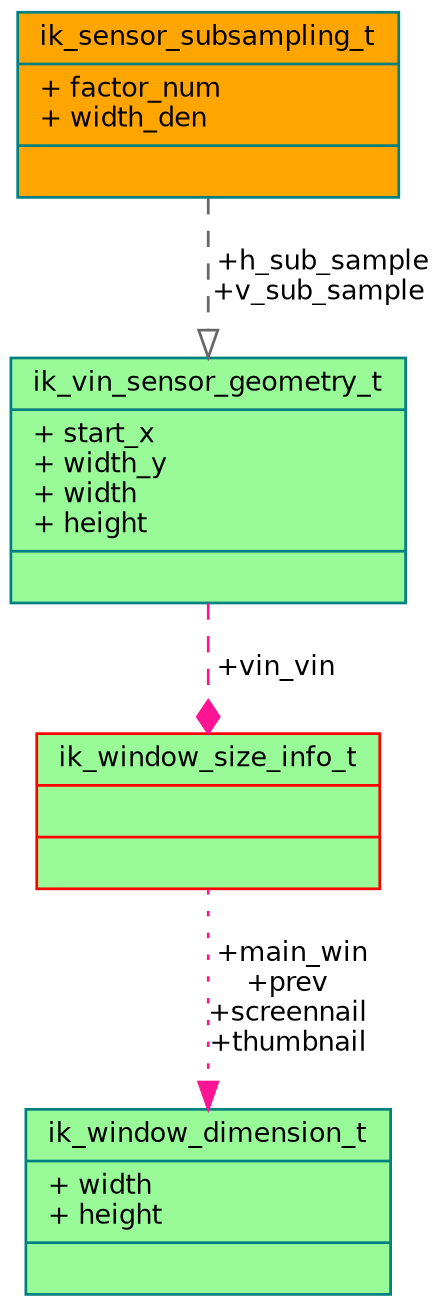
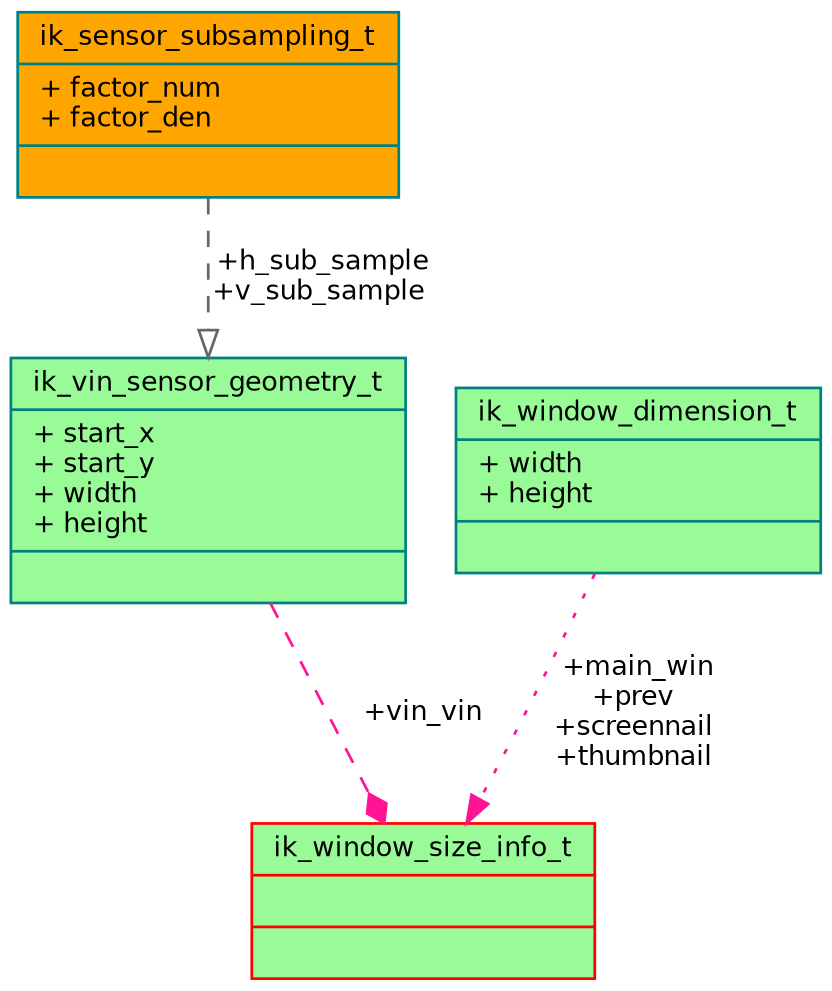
  digraph {
    node [color=teal fillcolor=palegreen fontname=Helvetica fontsize=10 shape=record style=filled]
    edge [color=deeppink fontname=Helvetica fontsize=10 labelfontname=Helvetica labelfontsize=10 style=dashed]
    n1 [color=red fontcolor=black height=0.2 label="{ik_window_size_info_t\n||}" width=0.4]
-   n2 [height=0.2 label="{ik_vin_sensor_geometry_t\n|+ start_x\l+ width_y\l+ width\l+ height\l|}" width=0.4]
-   n3 [fillcolor=orange height=0.2 label="{ik_sensor_subsampling_t\n|+ factor_num\l+ width_den\l|}" width=0.4]
+   n2 [height=0.2 label="{ik_vin_sensor_geometry_t\n|+ start_x\l+ start_y\l+ width\l+ height\l|}" width=0.4]
+   n3 [fillcolor=orange height=0.2 label="{ik_sensor_subsampling_t\n|+ factor_num\l+ factor_den\l|}" width=0.4]
    n4 [height=0.2 label="{ik_window_dimension_t\n|+ width\l+ height\l|}" width=0.4]
    n2 -> n1 [arrowhead=diamond label=" +vin_vin"]
    n3 -> n2 [arrowhead=onormal color=gray40 label=" +h_sub_sample\n+v_sub_sample"]
-   n1 -> n4 [arrowhead=normal label=" +main_win\n+prev\n+screennail\n+thumbnail" style=dotted]
+   n4 -> n1 [arrowhead=normal label=" +main_win\n+prev\n+screennail\n+thumbnail" style=dotted]
  }
